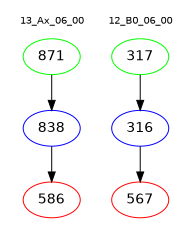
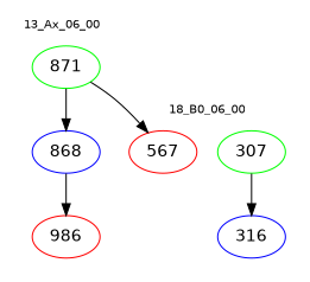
  digraph {
    fontname="DejaVu Sans"
    node [color=green fontname="DejaVu Sans"]
    edge [color=black fontname="DejaVu Sans"]
    n1 [label=871]
-   n2 [color=blue label=838]
-   n3 [color=red label=586]
-   n4 [label=317]
+   n2 [color=blue label=868]
+   n3 [color=red label=986]
+   n4 [label=307]
    n5 [color=blue label=316]
    n6 [color=red label=567]
    subgraph cluster_1 {
      color=white
      fontsize=10
      label="13_Ax_06_00"
      n1
      n2
      n3
    }
    subgraph cluster_2 {
      color=white
      fontsize=10
-     label="12_B0_06_00"
+     label="18_B0_06_00"
      n4
      n5
      n6
    }
    n1 -> n2
    n2 -> n3
    n4 -> n5
-   n5 -> n6
+   n1 -> n6
  }
